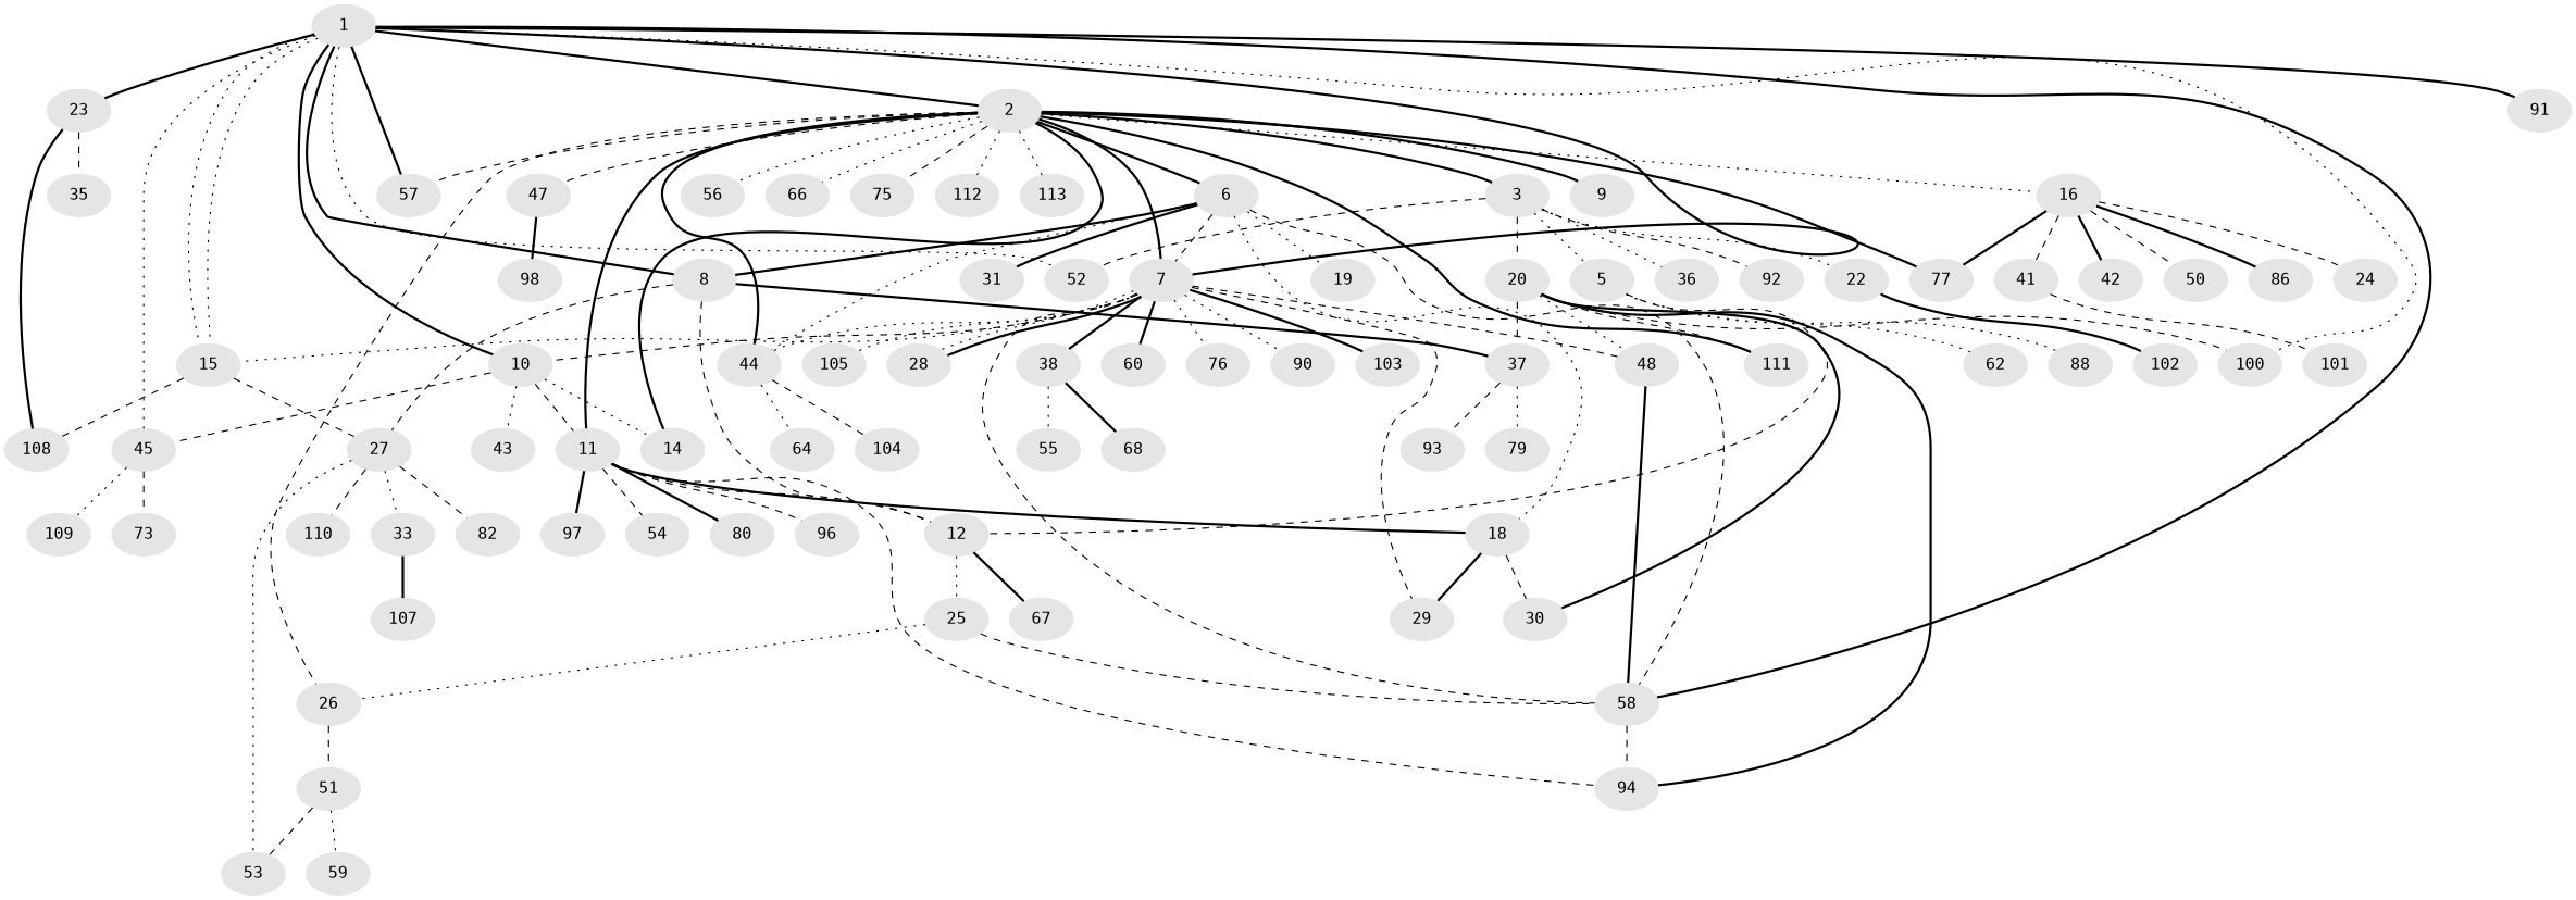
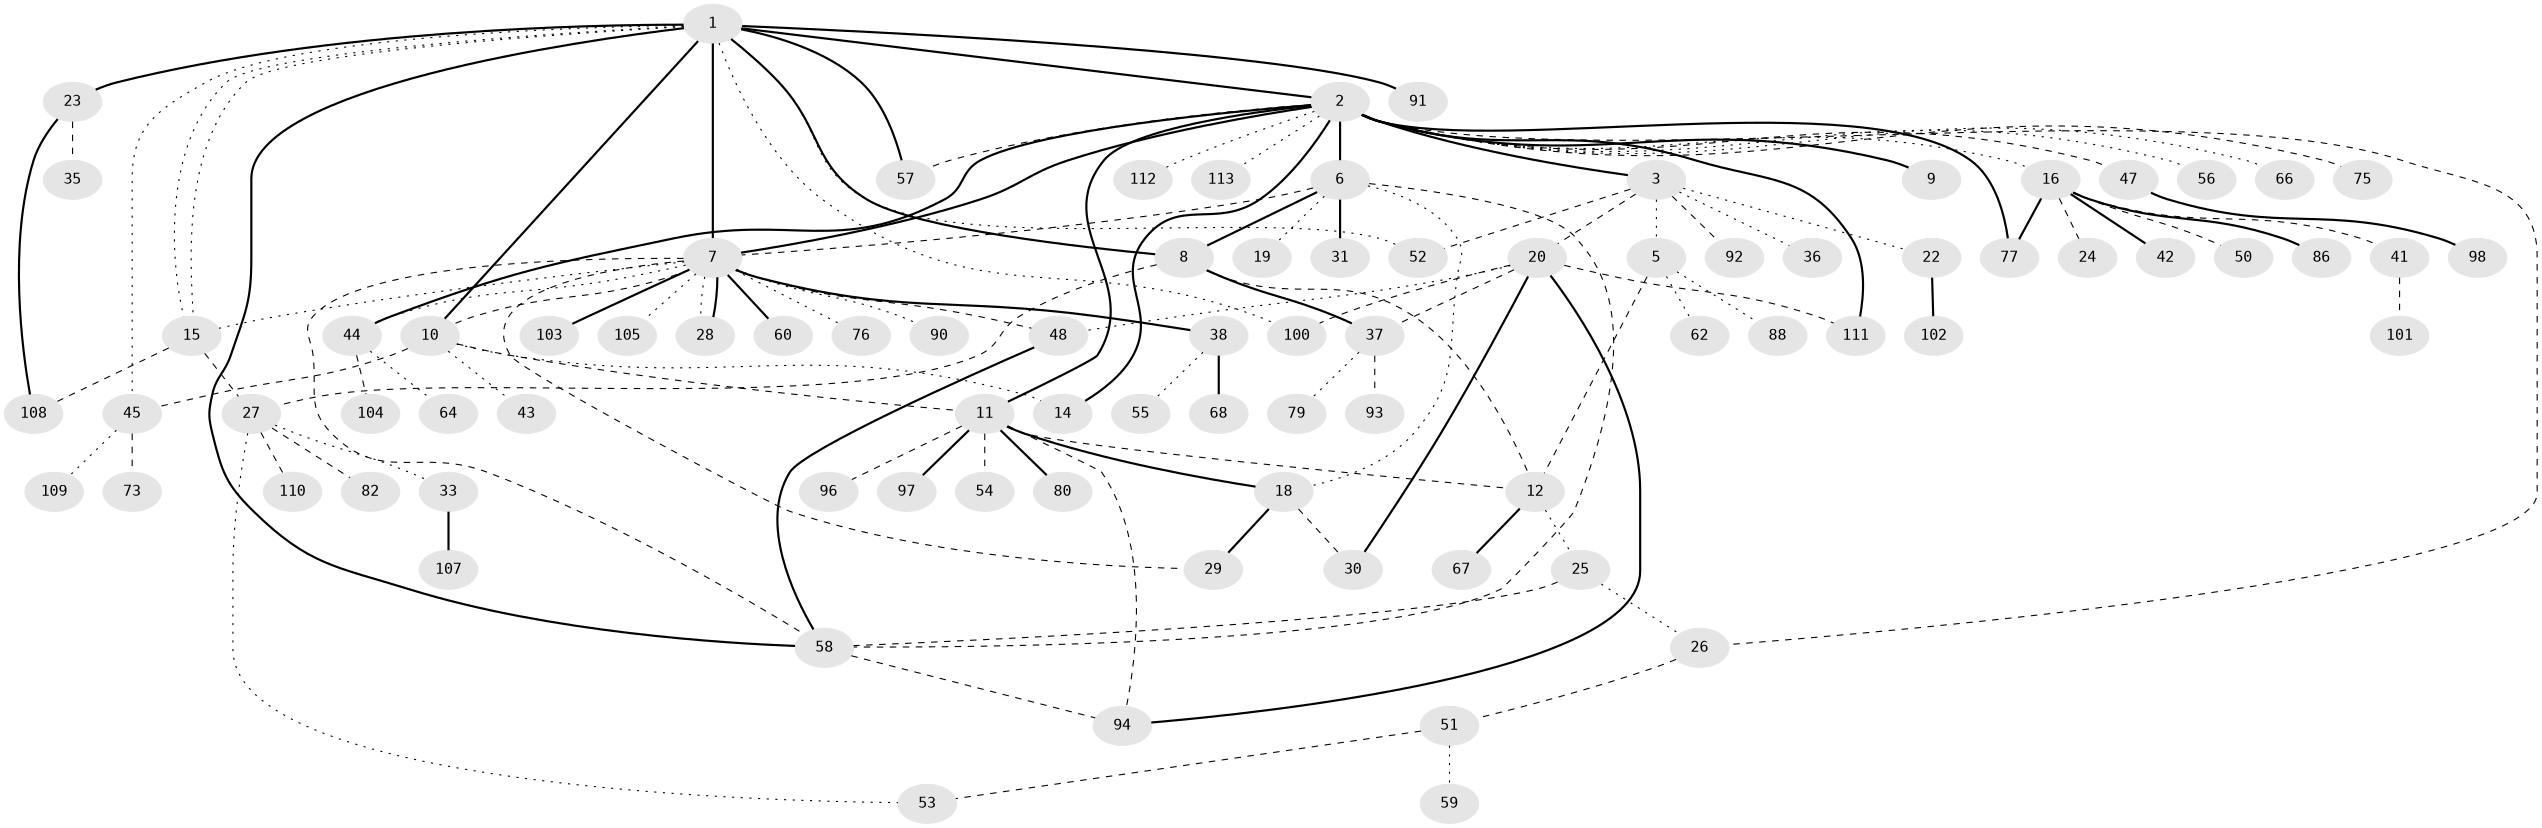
  graph {
    fontname="DejaVu Sans Mono"
    node [color=gray90 fontname="DejaVu Sans Mono" style=filled]
    edge [fontname="DejaVu Sans Mono" style=dashed]
    1 [super="+83"]
    2 [super="+4"]
    7 [super="+87"]
    8 [super="+106"]
    10 [super="+39"]
    15 [super="+74"]
    23 [super="+63"]
    45 [super="+81"]
    52
    57
    58 [super="+84"]
    91
    100
    3 [super="+17"]
    6 [super="+13"]
    9
    11 [super="+34"]
    14 [super="+78"]
    16 [super="+32"]
    26
    44 [super="+71"]
    47
    56
    66
    75
    77
    111
    112
    113
    28 [super="+49"]
    29
    38 [super="+61"]
    48 [super="+89"]
    60
    76
    90
    103
    105
    12 [super="+65"]
    27 [super="+40"]
    37
    43
    108
    35
    73
    109
    94 [super="+99"]
    5 [super="+46"]
    20 [super="+114"]
    22
    36 [super="+70"]
    92
    18 [super="+21"]
    19
    31
    54
    80
    96
    97
    24
    41 [super="+85"]
    42
    50
    86
    51 [super="+69"]
    64 [super="+72"]
    104
    98
    62
    88
    30
    102
    25 [super="+95"]
    67
    55
    68
    33
    53
    82
    110
    79
    93
    101
    59
    107
    1 -- 2 [style=bold]
    1 -- 7 [style=bold]
    1 -- 8 [style=bold]
    1 -- 10 [style=bold]
    1 -- 15 [style=dotted]
    1 -- 15 [style=dotted]
    1 -- 23 [style=bold]
    1 -- 45 [style=dotted]
    1 -- 52 [style=dotted]
    1 -- 57 [style=bold]
    1 -- 58 [style=bold]
    1 -- 91 [style=bold]
    1 -- 100 [style=dotted]
    2 -- 7 [style=bold weight=2]
    2 -- 57
    2 -- 3 [style=bold]
    2 -- 6 [style=bold]
    2 -- 9 [style=bold]
    2 -- 11 [style=bold weight=2]
    2 -- 14 [style=bold]
    2 -- 16 [style=dotted weight=2]
    2 -- 26
    2 -- 44 [style=bold]
    2 -- 47
    2 -- 56 [style=dotted]
    2 -- 66 [style=dotted]
    2 -- 75
    2 -- 77 [style=bold]
    2 -- 111 [style=bold]
    2 -- 112 [style=dotted]
    2 -- 113 [style=dotted]
    7 -- 10
    7 -- 15 [style=dotted]
    7 -- 58
    7 -- 44 [style=dotted]
    7 -- 28 [style=dotted]
    7 -- 28 [style=bold]
    7 -- 29
    7 -- 38 [style=bold]
    7 -- 48
    7 -- 60 [style=bold]
    7 -- 76 [style=dotted]
    7 -- 90 [style=dotted]
    7 -- 103 [style=bold]
    7 -- 105 [style=dotted]
    8 -- 12
    8 -- 27
    8 -- 37 [style=bold]
    10 -- 45
    10 -- 11
    10 -- 14 [style=dotted]
    10 -- 43 [style=dotted]
    15 -- 27
    15 -- 108
    23 -- 108 [style=bold]
    23 -- 35
    45 -- 73
    45 -- 109 [style=dotted]
    58 -- 94
    3 -- 52
    3 -- 5 [style=dotted]
    3 -- 20
    3 -- 22 [style=dotted]
    3 -- 36 [style=dotted]
    3 -- 92
    6 -- 7 [weight=2]
    6 -- 8 [style=bold]
    6 -- 58
-   6 -- 44 [style=dotted]
    6 -- 18 [style=dotted]
    6 -- 19 [style=dotted]
    6 -- 31 [style=bold]
    11 -- 12
    11 -- 94
    11 -- 18 [style=bold]
    11 -- 54
    11 -- 80 [style=bold]
    11 -- 96
    11 -- 97 [style=bold]
    16 -- 77 [style=bold]
    16 -- 24
    16 -- 41
    16 -- 42 [style=bold]
    16 -- 50
    16 -- 86 [style=bold]
    26 -- 51
    44 -- 64 [style=dotted]
    44 -- 104
    47 -- 98 [style=bold]
    38 -- 55 [style=dotted]
    38 -- 68 [style=bold]
    48 -- 58 [style=bold]
    12 -- 25 [style=dotted]
    12 -- 67 [style=bold]
    27 -- 33 [style=dotted]
    27 -- 53 [style=dotted]
    27 -- 82
    27 -- 110
    37 -- 79 [style=dotted]
    37 -- 93
    5 -- 12
    5 -- 62 [style=dotted]
    5 -- 88 [style=dotted]
    20 -- 100 [weight=2]
    20 -- 111
    20 -- 48 [style=dotted]
    20 -- 37
    20 -- 94 [style=bold]
    20 -- 30 [style=bold]
    22 -- 102 [style=bold]
    18 -- 29 [style=bold]
    18 -- 30
    41 -- 101
    51 -- 53
    51 -- 59 [style=dotted]
    25 -- 58
    25 -- 26 [style=dotted]
    33 -- 107 [style=bold]
  }
